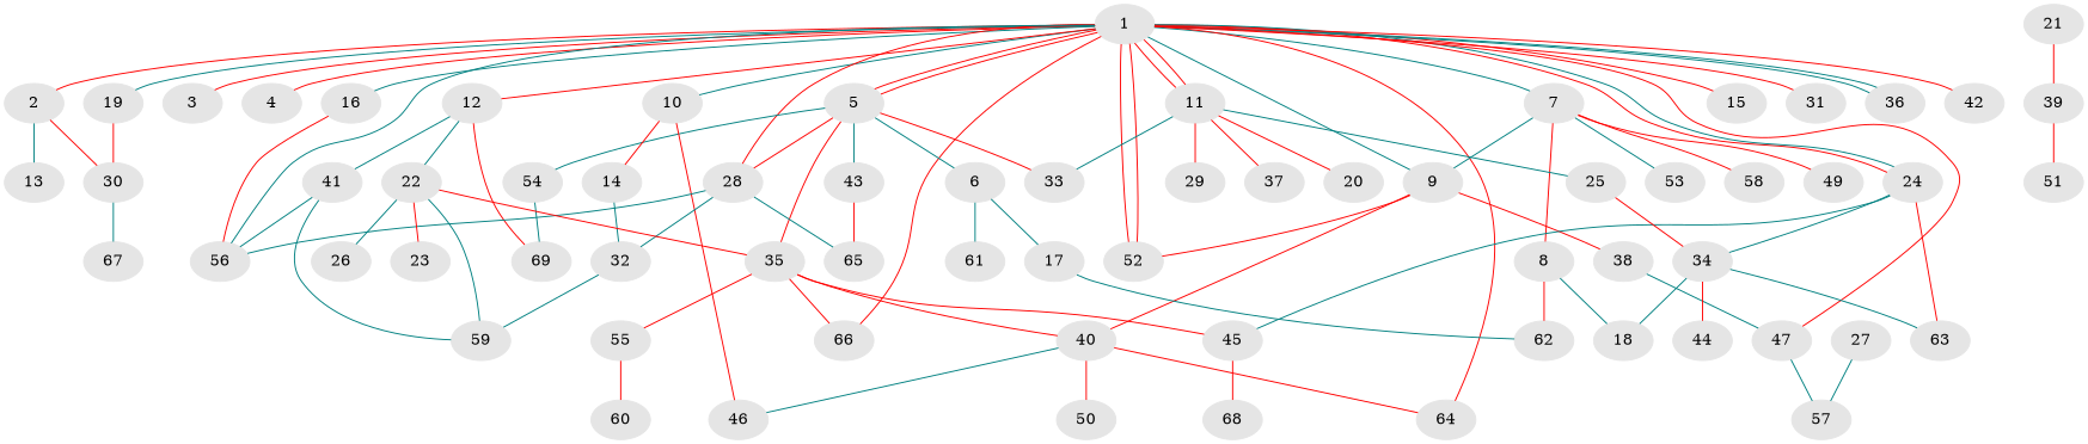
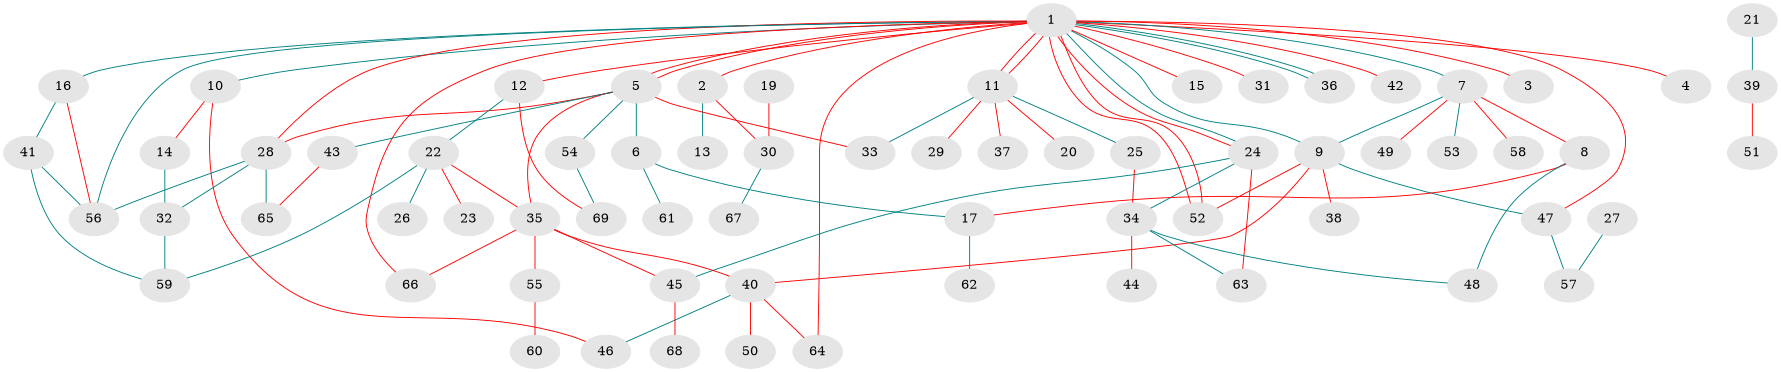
  graph {
    node [color=gray90 style=filled]
    edge [color=red]
    1
    2
    3
    4
    5
    7
    9
    10
    11
    12
    15
    16
    19
    24
    28
    31
    36
    42
    47
    52
    56
    64
    66
    13
    30
    6
    33
    35
    43
    54
    8
    49
    53
    58
    38
    40
    14
    46
    20
    25
    29
    37
    22
    41
    69
    34
    45
    63
    32
    65
    57
    67
    17
    61
    55
    62
-   48 [label=18]
+   48
    50
    23
    26
    59
    27
    21
    39
    51
    44
    68
    60
    1 -- 2
    1 -- 3
    1 -- 4
    1 -- 5
    1 -- 5
    1 -- 7 [color=teal]
    1 -- 9 [color=teal]
    1 -- 10 [color=teal]
    1 -- 11
    1 -- 11
    1 -- 12
    1 -- 15
    1 -- 16 [color=teal]
-   1 -- 19 [color=teal]
    1 -- 24
    1 -- 24 [color=teal]
    1 -- 28
    1 -- 31
    1 -- 36 [color=teal]
    1 -- 36 [color=teal]
    1 -- 42
    1 -- 47
    1 -- 52
    1 -- 52
    1 -- 56 [color=teal]
    1 -- 64
    1 -- 66
    2 -- 13 [color=teal]
    2 -- 30
    5 -- 28
    5 -- 6 [color=teal]
    5 -- 33
    5 -- 35
    5 -- 43 [color=teal]
    5 -- 54 [color=teal]
    7 -- 9 [color=teal]
    7 -- 8
    7 -- 49
    7 -- 53 [color=teal]
    7 -- 58
    9 -- 52
    9 -- 38
    9 -- 40
    10 -- 14
    10 -- 46
    11 -- 33 [color=teal]
    11 -- 20
    11 -- 25 [color=teal]
    11 -- 29
    11 -- 37
    12 -- 22 [color=teal]
-   12 -- 41 [color=teal]
+   16 -- 41 [color=teal]
    12 -- 69
    16 -- 56
    19 -- 30
    24 -- 34 [color=teal]
    24 -- 45 [color=teal]
    24 -- 63
    28 -- 56 [color=teal]
    28 -- 32 [color=teal]
    28 -- 65 [color=teal]
    47 -- 57 [color=teal]
    30 -- 67 [color=teal]
    6 -- 17 [color=teal]
    6 -- 61 [color=teal]
    35 -- 66
    35 -- 40
    35 -- 45
    35 -- 55
    43 -- 65
    54 -- 69 [color=teal]
-   8 -- 62
+   8 -- 17
    8 -- 48 [color=teal]
-   38 -- 47 [color=teal]
+   9 -- 47 [color=teal]
    40 -- 64
    40 -- 46 [color=teal]
    40 -- 50
    14 -- 32 [color=teal]
    25 -- 34
    22 -- 35
    22 -- 23
    22 -- 26 [color=teal]
    22 -- 59 [color=teal]
    41 -- 56 [color=teal]
    41 -- 59 [color=teal]
    34 -- 63 [color=teal]
    34 -- 48 [color=teal]
    34 -- 44
    45 -- 68
    32 -- 59 [color=teal]
    17 -- 62 [color=teal]
    55 -- 60
    27 -- 57 [color=teal]
-   21 -- 39
+   21 -- 39 [color=teal]
    39 -- 51
  }
